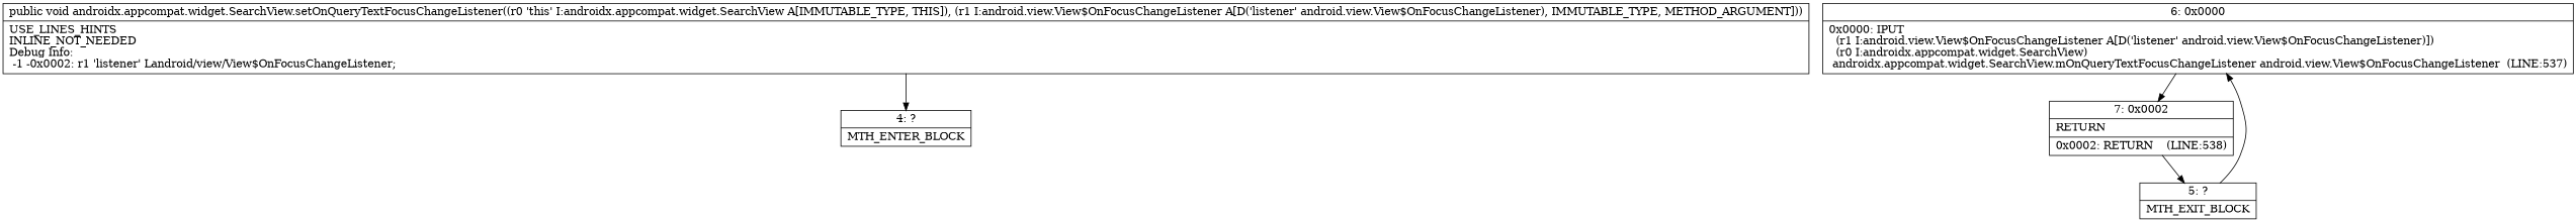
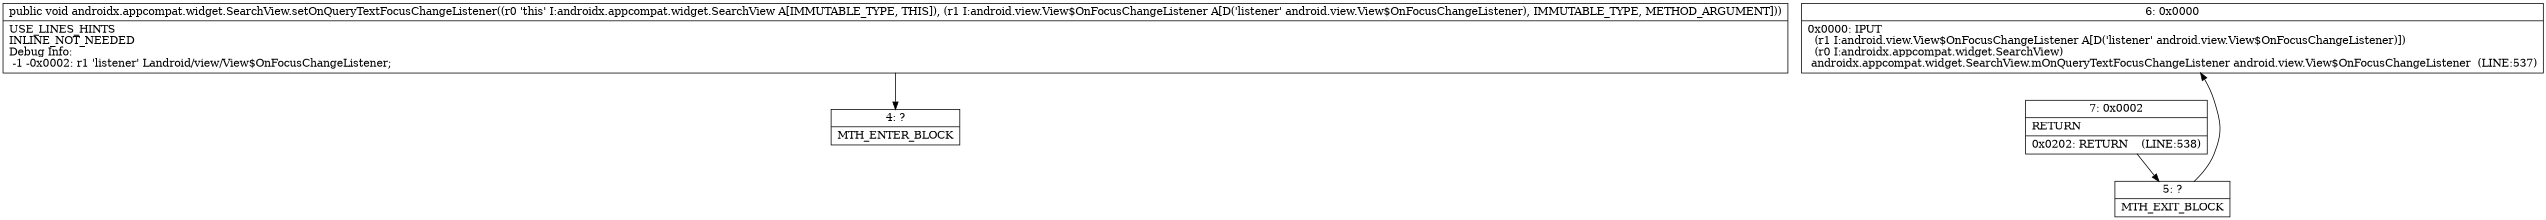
  digraph {
    node [shape=record]
    n1 [label="{4\:\ ?|MTH_ENTER_BLOCK\l}"]
    n2 [label="{6\:\ 0x0000|0x0000: IPUT  \l  (r1 I:android.view.View$OnFocusChangeListener A[D('listener' android.view.View$OnFocusChangeListener)])\l  (r0 I:androidx.appcompat.widget.SearchView)\l androidx.appcompat.widget.SearchView.mOnQueryTextFocusChangeListener android.view.View$OnFocusChangeListener  (LINE:537)\l}"]
-   n3 [label="{7\:\ 0x0002|RETURN\l|0x0002: RETURN    (LINE:538)\l}"]
+   n3 [label="{7\:\ 0x0002|RETURN\l|0x0202: RETURN    (LINE:538)\l}"]
    n4 [label="{5\:\ ?|MTH_EXIT_BLOCK\l}"]
    n5 [label="{public void androidx.appcompat.widget.SearchView.setOnQueryTextFocusChangeListener((r0 'this' I:androidx.appcompat.widget.SearchView A[IMMUTABLE_TYPE, THIS]), (r1 I:android.view.View$OnFocusChangeListener A[D('listener' android.view.View$OnFocusChangeListener), IMMUTABLE_TYPE, METHOD_ARGUMENT]))  | USE_LINES_HINTS\lINLINE_NOT_NEEDED\lDebug Info:\l  \-1 \-0x0002: r1 'listener' Landroid\/view\/View$OnFocusChangeListener;\l}"]
-   n2 -> n3
    n3 -> n4
    n4 -> n2
    n5 -> n1
  }
